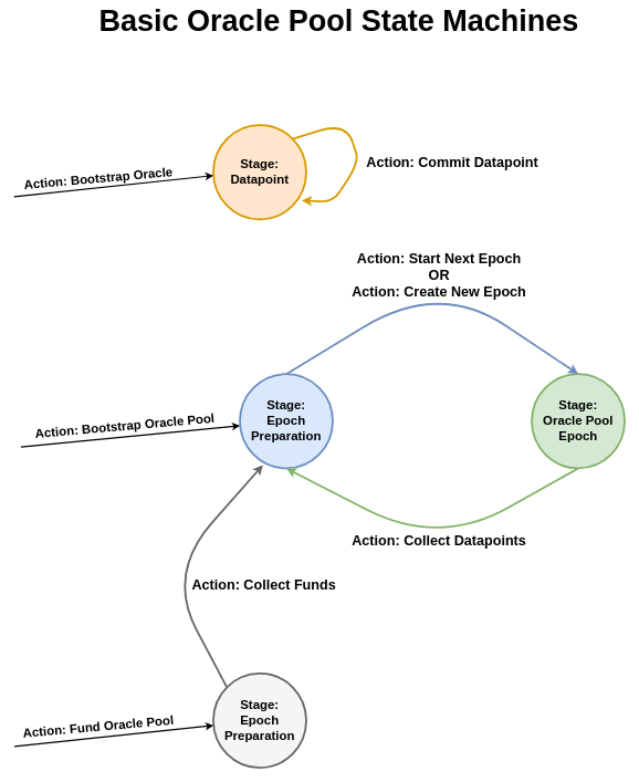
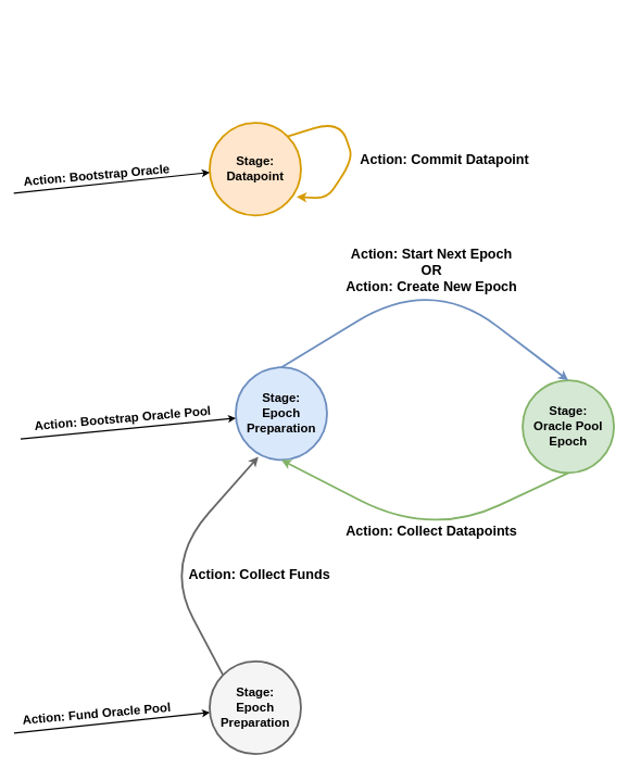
  <mxCell id="0" />
  <mxCell id="1" parent="0" />
  <mxCell id="2" value="&lt;span style=&quot;font-size: 19px&quot;&gt;&lt;b&gt;Stage:&lt;br&gt;Epoch Preparation&lt;/b&gt;&lt;/span&gt;" style="ellipse;whiteSpace=wrap;html=1;aspect=fixed;fillColor=#dae8fc;strokeColor=#6c8ebf;strokeWidth=3;" vertex="1" parent="1"><mxGeometry x="361" y="563" width="140" height="142" as="geometry" /></mxCell>
  <mxCell id="3" value="" style="endArrow=classic;html=1;strokeWidth=2;" edge="1" parent="1" target="2"><mxGeometry width="50" height="50" relative="1" as="geometry"><mxPoint x="31" y="673" as="sourcePoint" /><mxPoint x="-19" y="623" as="targetPoint" /></mxGeometry></mxCell>
  <mxCell id="4" value="&lt;font style=&quot;font-size: 19px&quot;&gt;&lt;b&gt;Action: Bootstrap Oracle Pool&lt;br&gt;&lt;/b&gt;&lt;/font&gt;" style="text;html=1;strokeColor=none;fillColor=none;align=center;verticalAlign=middle;whiteSpace=wrap;rounded=0;rotation=355;" vertex="1" parent="1"><mxGeometry x="47.9" y="630.82" width="280.02" height="22" as="geometry" /></mxCell>
- <mxCell id="5" value="&lt;span style=&quot;font-size: 19px&quot;&gt;&lt;b&gt;Stage:&lt;br&gt;Oracle Pool Epoch&lt;/b&gt;&lt;/span&gt;" style="ellipse;whiteSpace=wrap;html=1;aspect=fixed;fillColor=#d5e8d4;strokeColor=#82b366;strokeWidth=3;" vertex="1" parent="1"><mxGeometry x="801" y="563" width="140" height="142" as="geometry" /></mxCell>
+ <mxCell id="5" value="&lt;span style=&quot;font-size: 19px&quot;&gt;&lt;b&gt;Stage:&lt;br&gt;Oracle Pool Epoch&lt;/b&gt;&lt;/span&gt;" style="ellipse;whiteSpace=wrap;html=1;aspect=fixed;fillColor=#d5e8d4;strokeColor=#82b366;strokeWidth=3;" vertex="1" parent="1"><mxGeometry x="801" y="583" width="140" height="142" as="geometry" /></mxCell>
  <mxCell id="6" value="" style="endArrow=classic;html=1;strokeWidth=3;exitX=0.5;exitY=0;exitDx=0;exitDy=0;entryX=0.5;entryY=0;entryDx=0;entryDy=0;arcSize=400;fillColor=#dae8fc;strokeColor=#6c8ebf;" edge="1" parent="1" source="2" target="5"><mxGeometry width="50" height="50" relative="1" as="geometry"><mxPoint x="691" y="573" as="sourcePoint" /><mxPoint x="741" y="523" as="targetPoint" /><Array as="points"><mxPoint x="661" y="423" /></Array></mxGeometry></mxCell>
  <mxCell id="7" value="" style="endArrow=none;html=1;strokeWidth=3;exitX=0.5;exitY=1;exitDx=0;exitDy=0;entryX=0.5;entryY=1;entryDx=0;entryDy=0;arcSize=400;startArrow=classic;startFill=1;endFill=0;fillColor=#d5e8d4;strokeColor=#82b366;" edge="1" parent="1" source="2" target="5"><mxGeometry width="50" height="50" relative="1" as="geometry"><mxPoint x="441" y="843" as="sourcePoint" /><mxPoint x="881" y="843" as="targetPoint" /><Array as="points"><mxPoint x="661" y="823" /></Array></mxGeometry></mxCell>
  <mxCell id="8" value="&lt;b style=&quot;color: rgb(0 , 0 , 0) ; font-size: 19px&quot;&gt;Stage:&lt;br&gt;Epoch Preparation&lt;/b&gt;&lt;span style=&quot;font-size: 19px&quot;&gt;&lt;b&gt;&lt;br&gt;&lt;/b&gt;&lt;/span&gt;" style="ellipse;whiteSpace=wrap;html=1;aspect=fixed;fillColor=#f5f5f5;strokeColor=#666666;strokeWidth=3;fontColor=#333333;" vertex="1" parent="1"><mxGeometry x="321" y="1014" width="140" height="142" as="geometry" /></mxCell>
  <mxCell id="9" value="" style="endArrow=classic;html=1;strokeWidth=2;" edge="1" parent="1" target="8"><mxGeometry width="50" height="50" relative="1" as="geometry"><mxPoint x="21" y="1124" as="sourcePoint" /><mxPoint x="-19" y="223" as="targetPoint" /></mxGeometry></mxCell>
  <mxCell id="10" value="&lt;font style=&quot;font-size: 19px;&quot;&gt;&lt;b style=&quot;font-size: 19px;&quot;&gt;Action: Fund Oracle Pool&lt;/b&gt;&lt;b style=&quot;font-size: 19px;&quot;&gt;&lt;br style=&quot;font-size: 19px;&quot;&gt;&lt;/b&gt;&lt;/font&gt;" style="text;html=1;strokeColor=none;fillColor=none;align=center;verticalAlign=middle;whiteSpace=wrap;rounded=0;rotation=355;fontSize=19;" vertex="1" parent="1"><mxGeometry x="33" y="1084" width="230" height="22" as="geometry" /></mxCell>
  <mxCell id="11" value="" style="endArrow=classic;html=1;strokeWidth=3;entryX=0.248;entryY=0.965;entryDx=0;entryDy=0;arcSize=400;startArrow=none;startFill=0;endFill=1;fontSize=17;fillColor=#f5f5f5;strokeColor=#666666;entryPerimeter=0;" edge="1" parent="1" target="2"><mxGeometry width="50" height="50" relative="1" as="geometry"><mxPoint x="341" y="1034" as="sourcePoint" /><mxPoint x="871" y="305" as="targetPoint" /><Array as="points"><mxPoint x="251" y="864" /></Array></mxGeometry></mxCell>
  <mxCell id="12" value="&lt;b&gt;&lt;font style=&quot;font-size: 21px&quot;&gt;Action: Collect Funds&lt;/font&gt;&lt;/b&gt;" style="edgeLabel;html=1;align=center;verticalAlign=middle;resizable=0;points=[];fontSize=17;" vertex="1" connectable="0" parent="11"><mxGeometry x="-0.12" y="19" relative="1" as="geometry"><mxPoint x="157.41" y="-3.67" as="offset" /></mxGeometry></mxCell>
  <mxCell id="13" value="&lt;b style=&quot;color: rgb(0 , 0 , 0) ; font-size: 19px&quot;&gt;Stage:&lt;br&gt;Datapoint&lt;/b&gt;&lt;span style=&quot;font-size: 19px&quot;&gt;&lt;b&gt;&lt;br&gt;&lt;/b&gt;&lt;/span&gt;" style="ellipse;whiteSpace=wrap;html=1;aspect=fixed;fillColor=#ffe6cc;strokeColor=#d79b00;strokeWidth=3;" vertex="1" parent="1"><mxGeometry x="321" y="187.97" width="140" height="142" as="geometry" /></mxCell>
  <mxCell id="14" value="&lt;font style=&quot;font-size: 19px&quot;&gt;&lt;b style=&quot;font-size: 19px&quot;&gt;Action: Bootstrap Oracle&lt;/b&gt;&lt;b style=&quot;font-size: 19px&quot;&gt;&lt;br style=&quot;font-size: 19px&quot;&gt;&lt;/b&gt;&lt;/font&gt;" style="text;html=1;strokeColor=none;fillColor=none;align=center;verticalAlign=middle;whiteSpace=wrap;rounded=0;rotation=355;fontSize=19;" vertex="1" parent="1"><mxGeometry x="33" y="257.97" width="230" height="22" as="geometry" /></mxCell>
  <mxCell id="15" value="" style="endArrow=classic;html=1;strokeWidth=3;arcSize=400;startArrow=none;startFill=0;endFill=1;fontSize=17;fillColor=#ffe6cc;strokeColor=#d79b00;entryX=0.952;entryY=0.799;entryDx=0;entryDy=0;exitX=1;exitY=0;exitDx=0;exitDy=0;entryPerimeter=0;" edge="1" parent="1" source="13" target="13"><mxGeometry width="50" height="50" relative="1" as="geometry"><mxPoint x="401" y="184" as="sourcePoint" /><mxPoint x="401" y="324" as="targetPoint" /><Array as="points"><mxPoint x="521" y="184" /><mxPoint x="541" y="244" /><mxPoint x="501" y="304" /></Array></mxGeometry></mxCell>
  <mxCell id="16" value="&lt;b&gt;&lt;font style=&quot;font-size: 21px&quot;&gt;Action: Commit Datapoint&lt;/font&gt;&lt;/b&gt;" style="edgeLabel;html=1;align=center;verticalAlign=middle;resizable=0;points=[];fontSize=17;" vertex="1" connectable="0" parent="15"><mxGeometry x="-0.12" y="19" relative="1" as="geometry"><mxPoint x="131.49" y="34.56" as="offset" /></mxGeometry></mxCell>
  <mxCell id="17" value="" style="endArrow=classic;html=1;strokeWidth=2;" edge="1" parent="1"><mxGeometry width="50" height="50" relative="1" as="geometry"><mxPoint x="20.63" y="295.74" as="sourcePoint" /><mxPoint x="320.997" y="263.999" as="targetPoint" /></mxGeometry></mxCell>
  <mxCell id="18" value="&lt;b&gt;&lt;font style=&quot;font-size: 21px&quot;&gt;Action: Start Next Epoch&lt;br&gt;OR&lt;br&gt;Action: Create New Epoch&lt;br&gt;&lt;/font&gt;&lt;/b&gt;" style="edgeLabel;html=1;align=center;verticalAlign=middle;resizable=0;points=[];fontSize=17;" vertex="1" connectable="0" parent="1"><mxGeometry x="660.996" y="413.996" as="geometry" /></mxCell>
  <mxCell id="19" value="&lt;b&gt;&lt;font style=&quot;font-size: 21px&quot;&gt;Action: Collect Datapoints&lt;/font&gt;&lt;/b&gt;" style="edgeLabel;html=1;align=center;verticalAlign=middle;resizable=0;points=[];fontSize=17;" vertex="1" connectable="0" parent="1"><mxGeometry x="660.996" y="813.996" as="geometry" /></mxCell>
- <mxCell id="20" value="&lt;b&gt;&lt;font style=&quot;font-size: 45px&quot;&gt;Basic Oracle Pool State Machines&lt;/font&gt;&lt;/b&gt;" style="text;html=1;strokeColor=none;fillColor=none;align=center;verticalAlign=middle;whiteSpace=wrap;rounded=0;fontSize=19;" vertex="1" parent="1"><mxGeometry x="104" y="20" width="813.08" height="20" as="geometry" /></mxCell>
